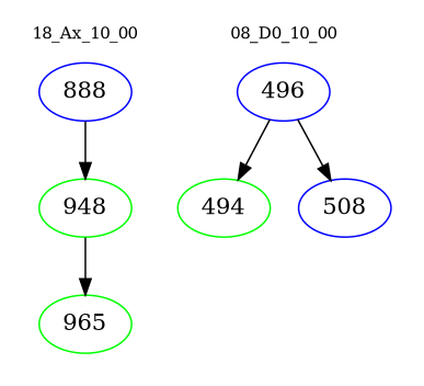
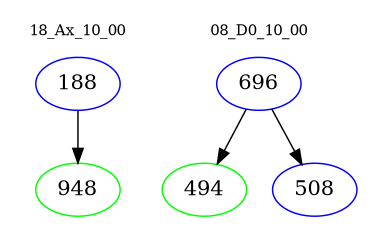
  digraph {
    node [color=green]
    edge [color=black]
    n1 [label=948]
-   n2 [color=blue label=888]
-   n3 [label=965]
-   n4 [color=blue label=496]
+   n2 [color=blue label=188]
+   n4 [color=blue label=696]
    n5 [label=494]
    n6 [color=blue label=508]
    subgraph cluster_1 {
      color=white
      fontsize=10
      label="18_Ax_10_00"
      n1
      n2
-     n3
    }
    subgraph cluster_2 {
      color=white
      fontsize=10
      label="08_D0_10_00"
      n4
      n5
      n6
    }
-   n1 -> n3
    n2 -> n1
    n4 -> n5
    n4 -> n6
  }
